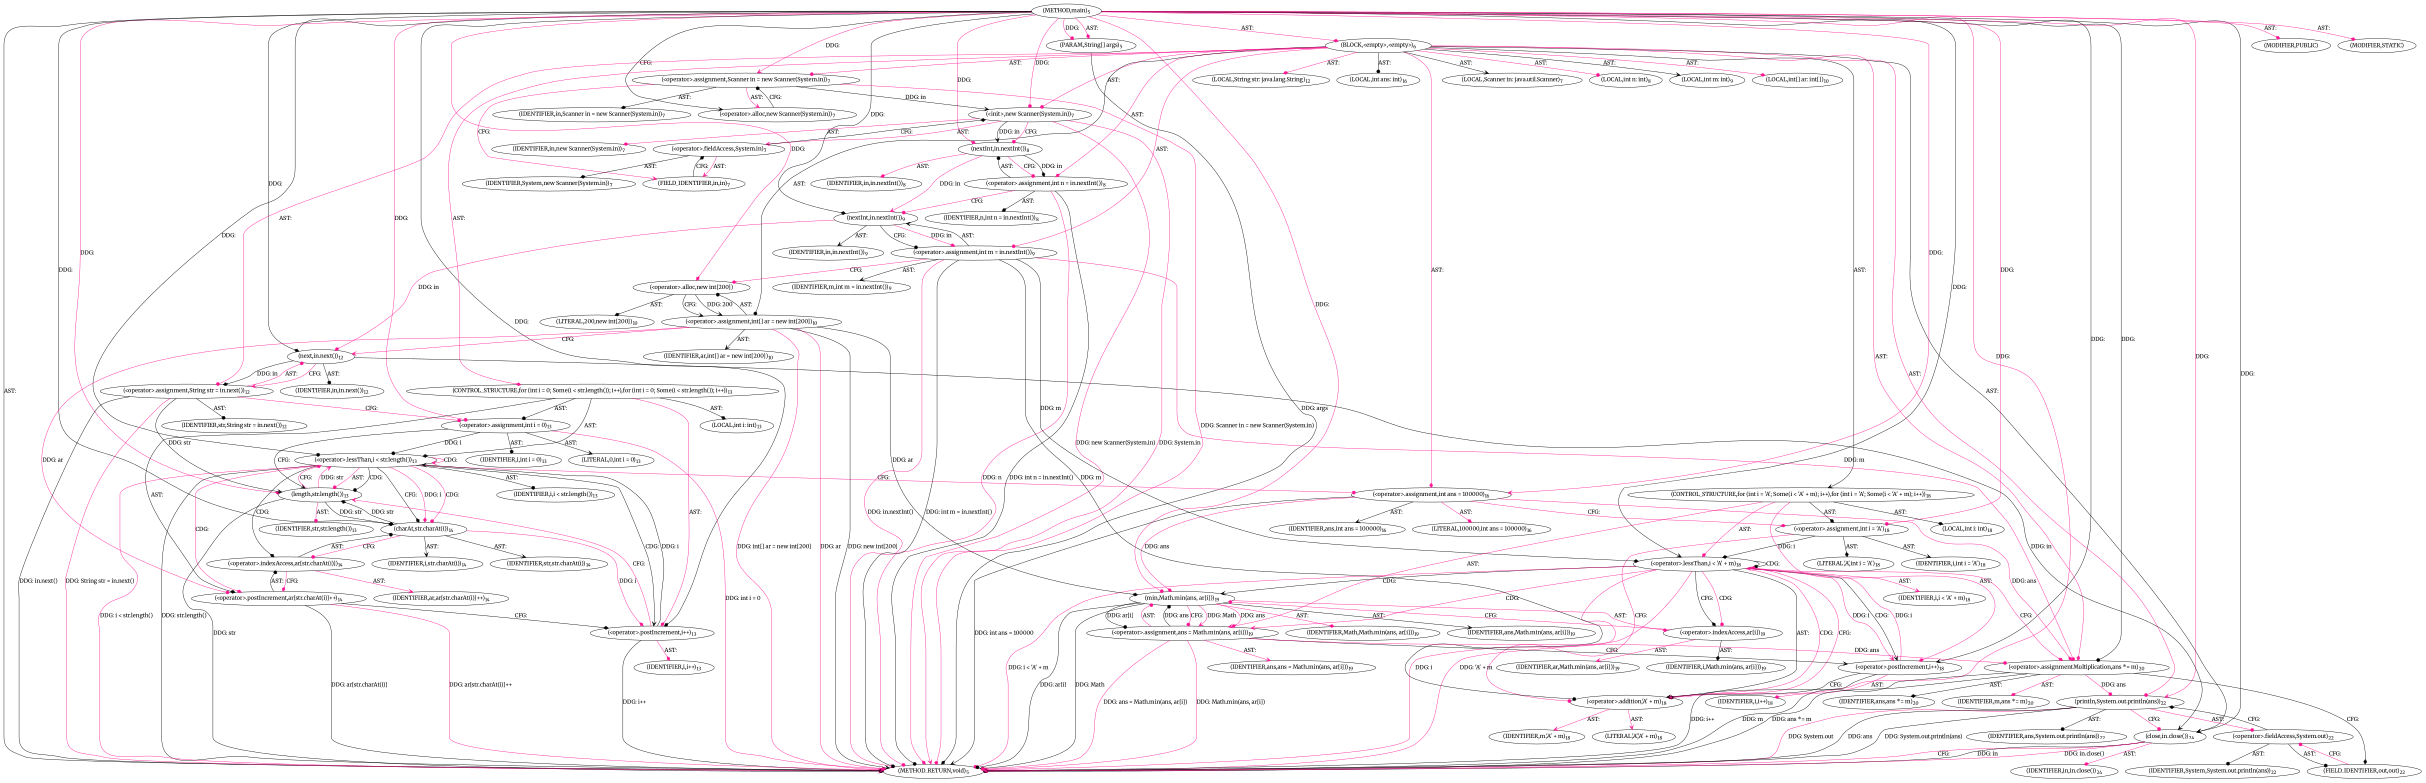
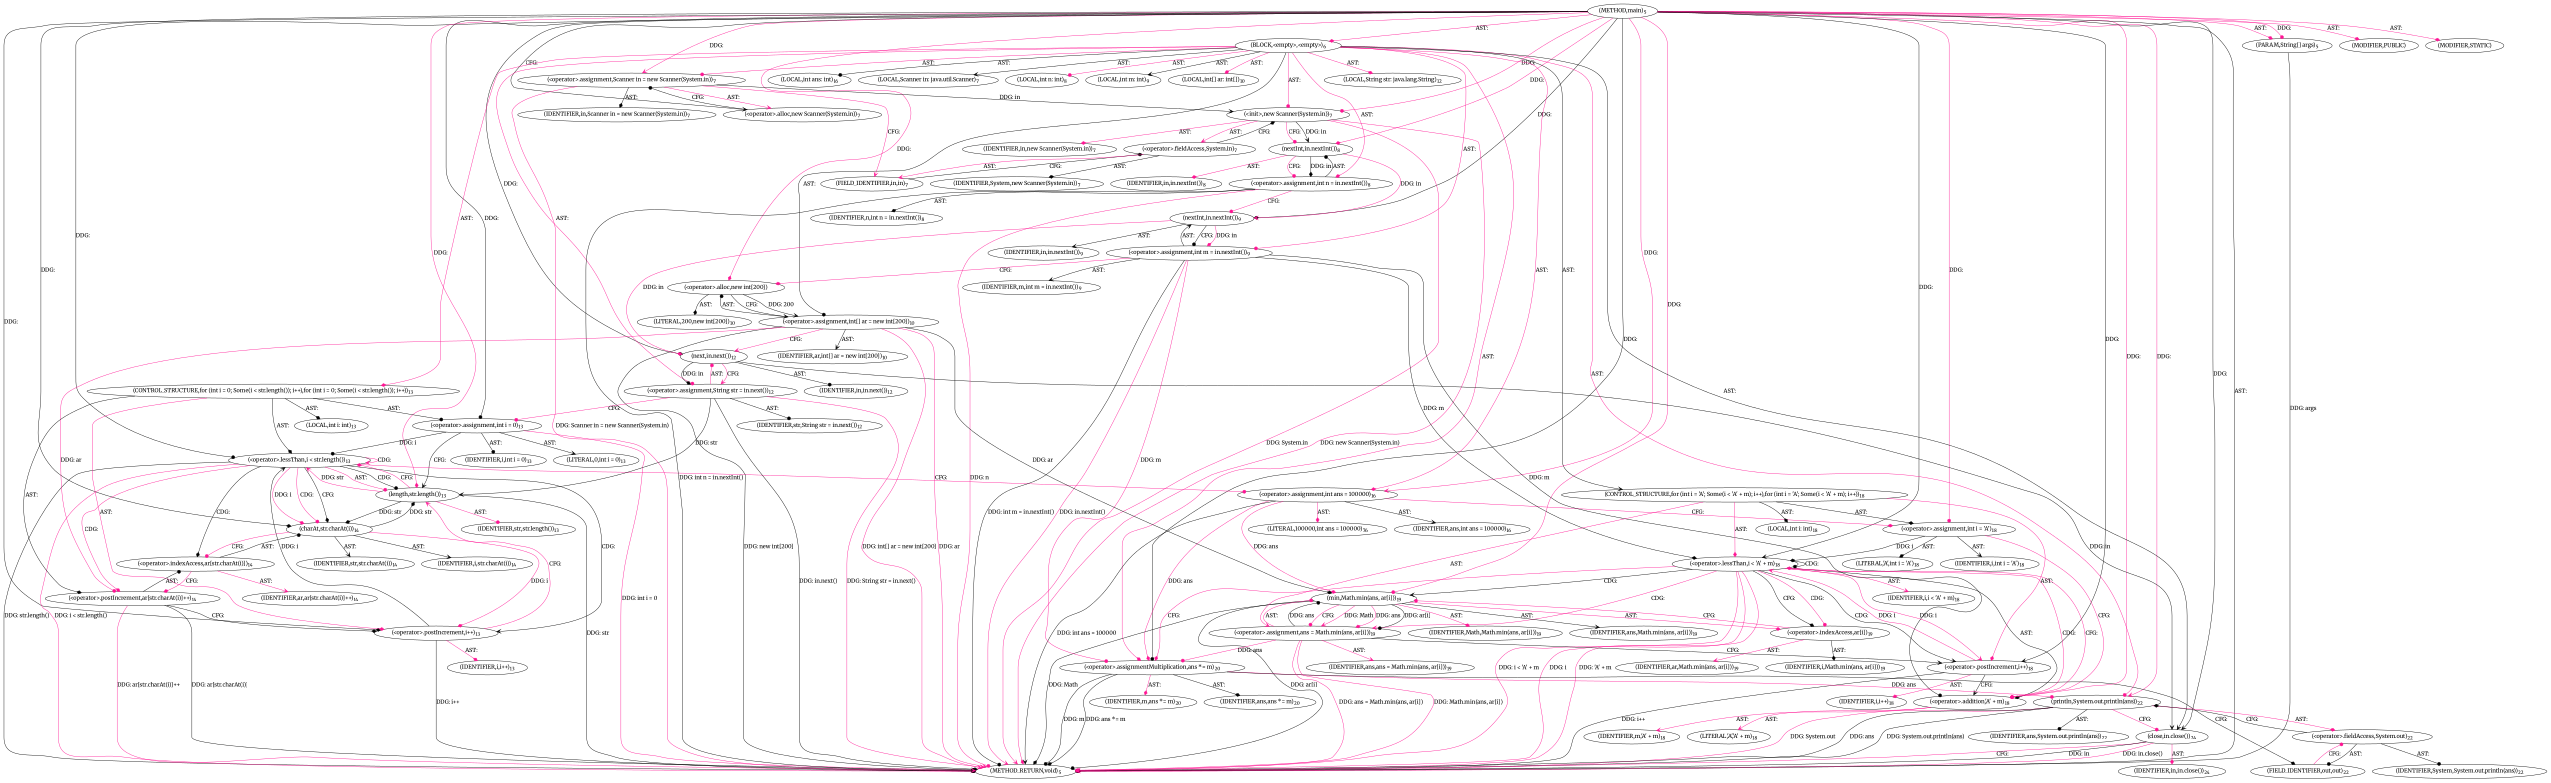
  digraph {
    fontname=Merriweather
    node [fontname=Merriweather]
    edge [arrowhead=diamond color=deeppink fontname=Merriweather]
    n1 [label=<(METHOD,main)<SUB>5</SUB>>]
    n2 [label=<(PARAM,String[] args)<SUB>5</SUB>>]
    n3 [label=<(BLOCK,&lt;empty&gt;,&lt;empty&gt;)<SUB>6</SUB>>]
    n4 [label=<(&lt;operator&gt;.assignment,Scanner in = new Scanner(System.in))<SUB>7</SUB>>]
    n5 [label=<(&lt;operator&gt;.alloc,new Scanner(System.in))<SUB>7</SUB>>]
    n6 [label=<(&lt;init&gt;,new Scanner(System.in))<SUB>7</SUB>>]
    n7 [label=<(nextInt,in.nextInt())<SUB>8</SUB>>]
    n8 [label=<(nextInt,in.nextInt())<SUB>9</SUB>>]
    n9 [label=<(&lt;operator&gt;.alloc,new int[200])>]
    n10 [label=<(next,in.next())<SUB>12</SUB>>]
    n11 [label=<(&lt;operator&gt;.assignment,int i = 0)<SUB>13</SUB>>]
    n12 [label=<(&lt;operator&gt;.lessThan,i &lt; str.length())<SUB>13</SUB>>]
    n13 [label=<(length,str.length())<SUB>13</SUB>>]
    n14 [label=<(&lt;operator&gt;.postIncrement,i++)<SUB>13</SUB>>]
    n15 [label=<(charAt,str.charAt(i))<SUB>14</SUB>>]
    n16 [label=<(&lt;operator&gt;.assignment,int ans = 100000)<SUB>16</SUB>>]
    n17 [label=<(&lt;operator&gt;.assignment,int i = 'A')<SUB>18</SUB>>]
    n18 [label=<(&lt;operator&gt;.lessThan,i &lt; 'A' + m)<SUB>18</SUB>>]
    n19 [label=<(&lt;operator&gt;.addition,'A' + m)<SUB>18</SUB>>]
    n20 [label=<(&lt;operator&gt;.postIncrement,i++)<SUB>18</SUB>>]
    n21 [label=<(min,Math.min(ans, ar[i]))<SUB>19</SUB>>]
    n22 [label=<(&lt;operator&gt;.assignmentMultiplication,ans *= m)<SUB>20</SUB>>]
    n23 [label=<(println,System.out.println(ans))<SUB>22</SUB>>]
    n24 [label=<(close,in.close())<SUB>24</SUB>>]
    n25 [label=<(MODIFIER,PUBLIC)>]
    n26 [label=<(MODIFIER,STATIC)>]
    n27 [label=<(METHOD_RETURN,void)<SUB>5</SUB>>]
    n28 [label=<(LOCAL,Scanner in: java.util.Scanner)<SUB>7</SUB>>]
    n29 [label=<(LOCAL,int n: int)<SUB>8</SUB>>]
    n30 [label=<(&lt;operator&gt;.assignment,int n = in.nextInt())<SUB>8</SUB>>]
    n31 [label=<(LOCAL,int m: int)<SUB>9</SUB>>]
    n32 [label=<(&lt;operator&gt;.assignment,int m = in.nextInt())<SUB>9</SUB>>]
    n33 [label=<(LOCAL,int[] ar: int[])<SUB>10</SUB>>]
    n34 [label=<(&lt;operator&gt;.assignment,int[] ar = new int[200])<SUB>10</SUB>>]
    n35 [label=<(LOCAL,String str: java.lang.String)<SUB>12</SUB>>]
    n36 [label=<(&lt;operator&gt;.assignment,String str = in.next())<SUB>12</SUB>>]
    n37 [label=<(CONTROL_STRUCTURE,for (int i = 0; Some(i &lt; str.length()); i++),for (int i = 0; Some(i &lt; str.length()); i++))<SUB>13</SUB>>]
    n38 [label=<(LOCAL,int ans: int)<SUB>16</SUB>>]
    n39 [label=<(CONTROL_STRUCTURE,for (int i = 'A'; Some(i &lt; 'A' + m); i++),for (int i = 'A'; Some(i &lt; 'A' + m); i++))<SUB>18</SUB>>]
    n40 [label=<(IDENTIFIER,in,Scanner in = new Scanner(System.in))<SUB>7</SUB>>]
    n41 [label=<(FIELD_IDENTIFIER,in,in)<SUB>7</SUB>>]
    n42 [label=<(IDENTIFIER,in,new Scanner(System.in))<SUB>7</SUB>>]
    n43 [label=<(&lt;operator&gt;.fieldAccess,System.in)<SUB>7</SUB>>]
    n44 [label=<(IDENTIFIER,in,in.nextInt())<SUB>8</SUB>>]
    n45 [label=<(IDENTIFIER,in,in.nextInt())<SUB>9</SUB>>]
    n46 [label=<(LITERAL,200,new int[200])<SUB>10</SUB>>]
    n47 [label=<(IDENTIFIER,in,in.next())<SUB>12</SUB>>]
    n48 [label=<(IDENTIFIER,i,int i = 0)<SUB>13</SUB>>]
    n49 [label=<(LITERAL,0,int i = 0)<SUB>13</SUB>>]
    n50 [label=<(&lt;operator&gt;.postIncrement,ar[str.charAt(i)]++)<SUB>14</SUB>>]
-   n51 [label=<(IDENTIFIER,i,i &lt; str.length())<SUB>13</SUB>>]
    n52 [label=<(&lt;operator&gt;.indexAccess,ar[str.charAt(i)])<SUB>14</SUB>>]
    n53 [label=<(IDENTIFIER,str,str.length())<SUB>13</SUB>>]
    n54 [label=<(IDENTIFIER,i,i++)<SUB>13</SUB>>]
    n55 [label=<(IDENTIFIER,str,str.charAt(i))<SUB>14</SUB>>]
    n56 [label=<(IDENTIFIER,i,str.charAt(i))<SUB>14</SUB>>]
    n57 [label=<(IDENTIFIER,ans,int ans = 100000)<SUB>16</SUB>>]
-   n58 [label=<(LITERAL,100000,int ans = 100000)<SUB>16</SUB>>]
+   n58 [label=<(LITERAL,100000,int ans = 100000)<SUB>76</SUB>>]
    n59 [label=<(IDENTIFIER,i,int i = 'A')<SUB>18</SUB>>]
    n60 [label=<(LITERAL,'A',int i = 'A')<SUB>18</SUB>>]
    n61 [label=<(&lt;operator&gt;.assignment,ans = Math.min(ans, ar[i]))<SUB>19</SUB>>]
    n62 [label=<(IDENTIFIER,i,i &lt; 'A' + m)<SUB>18</SUB>>]
    n63 [label=<(&lt;operator&gt;.indexAccess,ar[i])<SUB>19</SUB>>]
    n64 [label=<(LITERAL,'A','A' + m)<SUB>18</SUB>>]
    n65 [label=<(IDENTIFIER,m,'A' + m)<SUB>18</SUB>>]
    n66 [label=<(IDENTIFIER,i,i++)<SUB>18</SUB>>]
    n67 [label=<(IDENTIFIER,Math,Math.min(ans, ar[i]))<SUB>19</SUB>>]
    n68 [label=<(IDENTIFIER,ans,Math.min(ans, ar[i]))<SUB>19</SUB>>]
    n69 [label=<(IDENTIFIER,ans,ans *= m)<SUB>20</SUB>>]
    n70 [label=<(IDENTIFIER,m,ans *= m)<SUB>20</SUB>>]
    n71 [label=<(FIELD_IDENTIFIER,out,out)<SUB>22</SUB>>]
    n72 [label=<(&lt;operator&gt;.fieldAccess,System.out)<SUB>22</SUB>>]
    n73 [label=<(IDENTIFIER,ans,System.out.println(ans))<SUB>22</SUB>>]
    n74 [label=<(IDENTIFIER,in,in.close())<SUB>24</SUB>>]
    n75 [label=<(IDENTIFIER,n,int n = in.nextInt())<SUB>8</SUB>>]
    n76 [label=<(IDENTIFIER,m,int m = in.nextInt())<SUB>9</SUB>>]
    n77 [label=<(IDENTIFIER,ar,int[] ar = new int[200])<SUB>10</SUB>>]
    n78 [label=<(IDENTIFIER,str,String str = in.next())<SUB>12</SUB>>]
    n79 [label=<(LOCAL,int i: int)<SUB>13</SUB>>]
    n80 [label=<(LOCAL,int i: int)<SUB>18</SUB>>]
    n81 [label=<(IDENTIFIER,System,new Scanner(System.in))<SUB>7</SUB>>]
    n82 [label=<(IDENTIFIER,ar,ar[str.charAt(i)]++)<SUB>14</SUB>>]
    n83 [label=<(IDENTIFIER,ans,ans = Math.min(ans, ar[i]))<SUB>19</SUB>>]
    n84 [label=<(IDENTIFIER,ar,Math.min(ans, ar[i]))<SUB>19</SUB>>]
    n85 [label=<(IDENTIFIER,i,Math.min(ans, ar[i]))<SUB>19</SUB>>]
    n86 [label=<(IDENTIFIER,System,System.out.println(ans))<SUB>22</SUB>>]
    n1 -> n2 [label="AST: "]
    n1 -> n2 [arrowhead=dot label="DDG: "]
    n1 -> n3 [label="AST: "]
    n1 -> n4 [arrowhead=vee label="DDG: "]
    n1 -> n5 [arrowhead=vee color=black label="CFG: "]
    n1 -> n6 [arrowhead=dot label="DDG: "]
    n1 -> n7 [label="DDG: "]
    n1 -> n8 [color=black label="DDG: "]
    n1 -> n9 [label="DDG: "]
    n1 -> n10 [color=black label="DDG: "]
-   n1 -> n11 [arrowhead=dot label="DDG: "]
+   n1 -> n11 [arrowhead=dot color=black label="DDG: "]
    n1 -> n12 [arrowhead=dot color=black label="DDG: "]
    n1 -> n13 [label="DDG: "]
    n1 -> n14 [color=black label="DDG: "]
    n1 -> n15 [color=black label="DDG: "]
    n1 -> n16 [arrowhead=vee label="DDG: "]
    n1 -> n17 [arrowhead=dot label="DDG: "]
    n1 -> n18 [arrowhead=vee color=black label="DDG: "]
    n1 -> n19 [arrowhead=dot label="DDG: "]
    n1 -> n20 [arrowhead=vee color=black label="DDG: "]
    n1 -> n21 [arrowhead=dot label="DDG: "]
    n1 -> n22 [arrowhead=dot color=black label="DDG: "]
    n1 -> n23 [arrowhead=vee label="DDG: "]
    n1 -> n24 [arrowhead=vee color=black label="DDG: "]
    n1 -> n25 [label="AST: "]
    n1 -> n26 [label="AST: "]
    n1 -> n27 [color=black label="AST: "]
    n2 -> n27 [color=black label="DDG: args"]
    n3 -> n4 [arrowhead=dot label="AST: "]
    n3 -> n6 [arrowhead=dot label="AST: "]
    n3 -> n16 [label="AST: "]
    n3 -> n22 [label="AST: "]
    n3 -> n23 [arrowhead=dot label="AST: "]
    n3 -> n24 [arrowhead=vee color=black label="AST: "]
    n3 -> n28 [arrowhead=vee color=black label="AST: "]
    n3 -> n29 [arrowhead=dot label="AST: "]
    n3 -> n30 [label="AST: "]
    n3 -> n31 [arrowhead=vee color=black label="AST: "]
    n3 -> n32 [arrowhead=dot label="AST: "]
    n3 -> n33 [label="AST: "]
    n3 -> n34 [arrowhead=dot color=black label="AST: "]
    n3 -> n35 [label="AST: "]
    n3 -> n36 [arrowhead=dot label="AST: "]
    n3 -> n37 [label="AST: "]
    n3 -> n38 [arrowhead=dot color=black label="AST: "]
    n3 -> n39 [arrowhead=vee color=black label="AST: "]
    n4 -> n5 [arrowhead=vee label="AST: "]
    n4 -> n6 [arrowhead=vee color=black label="DDG: in"]
    n4 -> n27 [arrowhead=dot label="DDG: Scanner in = new Scanner(System.in)"]
    n4 -> n40 [color=black label="AST: "]
    n4 -> n41 [arrowhead=vee label="CFG: "]
    n5 -> n4 [arrowhead=dot color=black label="CFG: "]
    n6 -> n7 [arrowhead=dot label="CFG: "]
    n6 -> n7 [arrowhead=vee color=black label="DDG: in"]
    n6 -> n27 [arrowhead=vee label="DDG: System.in"]
    n6 -> n27 [label="DDG: new Scanner(System.in)"]
    n6 -> n42 [label="AST: "]
    n6 -> n43 [arrowhead=vee label="AST: "]
    n7 -> n8 [arrowhead=vee label="DDG: in"]
    n7 -> n30 [arrowhead=dot label="CFG: "]
    n7 -> n30 [color=black label="DDG: in"]
    n7 -> n44 [label="AST: "]
    n8 -> n10 [label="DDG: in"]
    n8 -> n32 [arrowhead=dot color=black label="CFG: "]
    n8 -> n32 [label="DDG: in"]
    n8 -> n45 [arrowhead=vee color=black label="AST: "]
    n9 -> n34 [arrowhead=vee color=black label="CFG: "]
    n9 -> n34 [arrowhead=vee color=black label="DDG: 200"]
    n9 -> n46 [color=black label="AST: "]
    n10 -> n24 [arrowhead=vee color=black label="DDG: in"]
    n10 -> n36 [arrowhead=vee label="CFG: "]
    n10 -> n36 [color=black label="DDG: in"]
    n10 -> n47 [arrowhead=dot color=black label="AST: "]
    n11 -> n12 [arrowhead=dot color=black label="DDG: i"]
    n11 -> n13 [arrowhead=vee color=black label="CFG: "]
    n11 -> n27 [label="DDG: int i = 0"]
    n11 -> n48 [arrowhead=dot color=black label="AST: "]
    n11 -> n49 [arrowhead=vee color=black label="AST: "]
    n12 -> n12 [arrowhead=vee label="CDG: "]
    n12 -> n13 [arrowhead=dot label="AST: "]
    n12 -> n13 [arrowhead=dot color=black label="CDG: "]
    n12 -> n14 [arrowhead=vee color=black label="CDG: "]
    n12 -> n15 [color=black label="CFG: "]
    n12 -> n15 [label="DDG: i"]
    n12 -> n15 [arrowhead=dot label="CDG: "]
    n12 -> n16 [arrowhead=dot label="CFG: "]
    n12 -> n27 [arrowhead=dot color=black label="DDG: str.length()"]
    n12 -> n27 [arrowhead=dot label="DDG: i &lt; str.length()"]
    n12 -> n50 [label="CDG: "]
-   n12 -> n51 [arrowhead=dot color=black label="AST: "]
    n12 -> n52 [color=black label="CDG: "]
    n13 -> n12 [label="CFG: "]
    n13 -> n12 [arrowhead=vee label="DDG: str"]
    n13 -> n15 [color=black label="DDG: str"]
    n13 -> n27 [arrowhead=vee color=black label="DDG: str"]
    n13 -> n53 [arrowhead=dot label="AST: "]
    n14 -> n12 [arrowhead=vee color=black label="DDG: i"]
    n14 -> n13 [arrowhead=vee label="CFG: "]
    n14 -> n27 [color=black label="DDG: i++"]
    n14 -> n54 [label="AST: "]
    n15 -> n13 [color=black label="DDG: str"]
    n15 -> n14 [label="DDG: i"]
    n15 -> n52 [arrowhead=dot label="CFG: "]
    n15 -> n55 [arrowhead=vee color=black label="AST: "]
    n15 -> n56 [arrowhead=vee color=black label="AST: "]
    n16 -> n17 [label="CFG: "]
    n16 -> n21 [label="DDG: ans"]
    n16 -> n22 [label="DDG: ans"]
    n16 -> n27 [arrowhead=vee color=black label="DDG: int ans = 100000"]
    n16 -> n57 [arrowhead=vee color=black label="AST: "]
    n16 -> n58 [label="AST: "]
    n17 -> n18 [color=black label="DDG: i"]
    n17 -> n19 [arrowhead=dot label="CFG: "]
    n17 -> n59 [arrowhead=vee color=black label="AST: "]
    n17 -> n60 [color=black label="AST: "]
    n18 -> n18 [arrowhead=dot color=black label="CDG: "]
    n18 -> n19 [color=black label="AST: "]
    n18 -> n19 [arrowhead=dot label="CDG: "]
    n18 -> n20 [arrowhead=vee label="DDG: i"]
    n18 -> n20 [arrowhead=vee color=black label="CDG: "]
    n18 -> n21 [arrowhead=vee color=black label="CDG: "]
    n18 -> n22 [label="CFG: "]
    n18 -> n27 [arrowhead=vee label="DDG: i"]
    n18 -> n27 [arrowhead=dot label="DDG: 'A' + m"]
    n18 -> n27 [arrowhead=dot label="DDG: i &lt; 'A' + m"]
    n18 -> n61 [arrowhead=vee label="CDG: "]
    n18 -> n62 [arrowhead=vee label="AST: "]
    n18 -> n63 [color=black label="CFG: "]
    n18 -> n63 [arrowhead=dot label="CDG: "]
    n19 -> n18 [label="CFG: "]
    n19 -> n64 [arrowhead=vee label="AST: "]
    n19 -> n65 [arrowhead=vee label="AST: "]
    n20 -> n18 [arrowhead=vee label="DDG: i"]
    n20 -> n19 [arrowhead=vee color=black label="CFG: "]
    n20 -> n27 [color=black label="DDG: i++"]
    n20 -> n66 [label="AST: "]
    n21 -> n27 [arrowhead=dot color=black label="DDG: ar[i]"]
    n21 -> n27 [color=black label="DDG: Math"]
    n21 -> n61 [arrowhead=dot label="CFG: "]
    n21 -> n61 [arrowhead=vee label="DDG: Math"]
    n21 -> n61 [label="DDG: ans"]
    n21 -> n61 [arrowhead=dot color=black label="DDG: ar[i]"]
    n21 -> n63 [label="AST: "]
    n21 -> n67 [label="AST: "]
    n21 -> n68 [arrowhead=vee color=black label="AST: "]
    n22 -> n23 [arrowhead=dot label="DDG: ans"]
    n22 -> n27 [arrowhead=dot color=black label="DDG: m"]
    n22 -> n27 [color=black label="DDG: ans *= m"]
    n22 -> n69 [color=black label="AST: "]
    n22 -> n70 [label="AST: "]
    n22 -> n71 [color=black label="CFG: "]
    n23 -> n24 [arrowhead=dot label="CFG: "]
    n23 -> n27 [label="DDG: System.out"]
    n23 -> n27 [arrowhead=dot color=black label="DDG: ans"]
    n23 -> n27 [color=black label="DDG: System.out.println(ans)"]
-   n23 -> n72 [arrowhead=dot label="AST: "]
+   n23 -> n72 [label="AST: "]
    n23 -> n73 [arrowhead=dot color=black label="AST: "]
    n24 -> n27 [arrowhead=dot label="CFG: "]
    n24 -> n27 [arrowhead=dot color=black label="DDG: in"]
    n24 -> n27 [arrowhead=vee label="DDG: in.close()"]
    n24 -> n74 [label="AST: "]
    n30 -> n7 [arrowhead=dot color=black label="AST: "]
    n30 -> n8 [arrowhead=dot label="CFG: "]
    n30 -> n27 [arrowhead=dot label="DDG: n"]
    n30 -> n27 [arrowhead=dot color=black label="DDG: int n = in.nextInt()"]
    n30 -> n75 [color=black label="AST: "]
    n32 -> n8 [arrowhead=vee color=black label="AST: "]
    n32 -> n9 [label="CFG: "]
    n32 -> n18 [color=black label="DDG: m"]
    n32 -> n19 [arrowhead=dot color=black label="DDG: m"]
    n32 -> n22 [arrowhead=dot label="DDG: m"]
    n32 -> n27 [arrowhead=vee label="DDG: in.nextInt()"]
    n32 -> n27 [arrowhead=dot color=black label="DDG: int m = in.nextInt()"]
    n32 -> n76 [arrowhead=vee color=black label="AST: "]
    n34 -> n9 [arrowhead=dot color=black label="AST: "]
    n34 -> n10 [arrowhead=vee label="CFG: "]
    n34 -> n21 [color=black label="DDG: ar"]
    n34 -> n27 [arrowhead=vee label="DDG: ar"]
    n34 -> n27 [arrowhead=vee color=black label="DDG: new int[200]"]
    n34 -> n27 [arrowhead=vee label="DDG: int[] ar = new int[200]"]
    n34 -> n50 [arrowhead=dot label="DDG: ar"]
    n34 -> n77 [arrowhead=vee color=black label="AST: "]
    n36 -> n10 [arrowhead=dot label="AST: "]
    n36 -> n11 [arrowhead=dot label="CFG: "]
    n36 -> n13 [arrowhead=vee color=black label="DDG: str"]
    n36 -> n27 [color=black label="DDG: in.next()"]
    n36 -> n27 [arrowhead=vee label="DDG: String str = in.next()"]
    n36 -> n78 [arrowhead=dot color=black label="AST: "]
    n37 -> n11 [arrowhead=dot color=black label="AST: "]
    n37 -> n12 [color=black label="AST: "]
    n37 -> n14 [label="AST: "]
    n37 -> n50 [color=black label="AST: "]
    n37 -> n79 [color=black label="AST: "]
    n39 -> n17 [color=black label="AST: "]
    n39 -> n18 [label="AST: "]
    n39 -> n20 [label="AST: "]
    n39 -> n61 [arrowhead=vee label="AST: "]
    n39 -> n80 [color=black label="AST: "]
    n41 -> n43 [color=black label="CFG: "]
    n43 -> n6 [color=black label="CFG: "]
    n43 -> n41 [arrowhead=vee label="AST: "]
    n43 -> n81 [color=black label="AST: "]
    n50 -> n14 [color=black label="CFG: "]
    n50 -> n27 [color=black label="DDG: ar[str.charAt(i)]"]
    n50 -> n27 [arrowhead=vee label="DDG: ar[str.charAt(i)]++"]
    n50 -> n52 [arrowhead=dot color=black label="AST: "]
    n52 -> n15 [arrowhead=dot color=black label="AST: "]
    n52 -> n50 [label="CFG: "]
    n52 -> n82 [arrowhead=vee label="AST: "]
    n61 -> n20 [arrowhead=vee color=black label="CFG: "]
    n61 -> n21 [arrowhead=dot label="AST: "]
    n61 -> n21 [arrowhead=dot color=black label="DDG: ans"]
    n61 -> n22 [arrowhead=dot label="DDG: ans"]
    n61 -> n27 [arrowhead=vee label="DDG: Math.min(ans, ar[i])"]
    n61 -> n27 [arrowhead=dot label="DDG: ans = Math.min(ans, ar[i])"]
    n61 -> n83 [arrowhead=vee label="AST: "]
    n63 -> n21 [arrowhead=dot label="CFG: "]
    n63 -> n84 [arrowhead=vee label="AST: "]
    n63 -> n85 [color=black label="AST: "]
    n71 -> n72 [arrowhead=dot label="CFG: "]
    n72 -> n23 [color=black label="CFG: "]
    n72 -> n71 [arrowhead=dot color=black label="AST: "]
    n72 -> n86 [arrowhead=dot color=black label="AST: "]
  }
